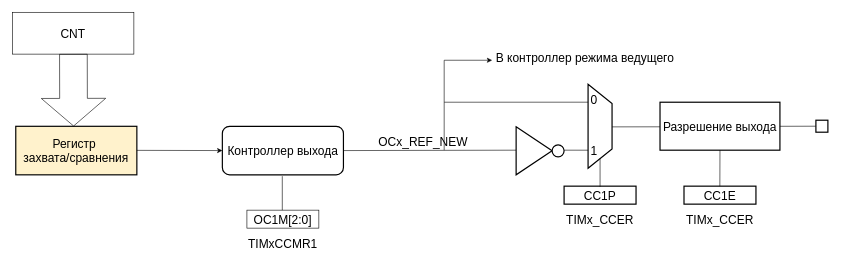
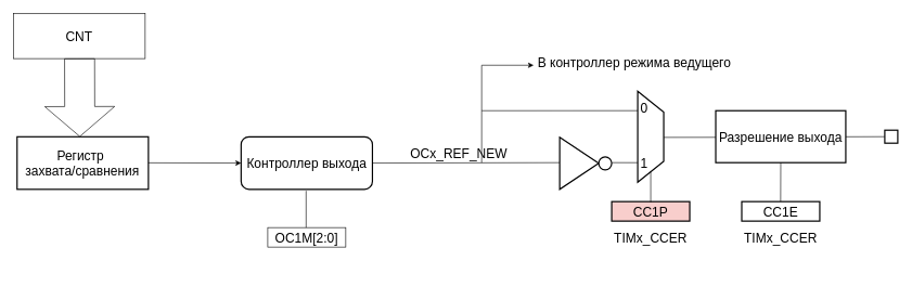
  <mxCell id="0" />
  <mxCell id="1" parent="0" />
- <mxCell id="2" value="&lt;font style=&quot;font-size: 20px;&quot;&gt;Регистр&amp;nbsp;&lt;/font&gt;&lt;div&gt;&lt;font style=&quot;font-size: 20px;&quot;&gt;захвата/сравнения&lt;/font&gt;&lt;/div&gt;" style="rounded=0;whiteSpace=wrap;html=1;strokeWidth=1.968;fillColor=#fff2cc;" vertex="1" parent="1"><mxGeometry x="25.44" y="210.16" width="201.97" height="80.94" as="geometry" /></mxCell>
+ <mxCell id="2" value="&lt;font style=&quot;font-size: 20px;&quot;&gt;Регистр&amp;nbsp;&lt;/font&gt;&lt;div&gt;&lt;font style=&quot;font-size: 20px;&quot;&gt;захвата/сравнения&lt;/font&gt;&lt;/div&gt;" style="rounded=0;whiteSpace=wrap;html=1;strokeWidth=1.968;" vertex="1" parent="1"><mxGeometry x="25.44" y="210.16" width="201.97" height="80.94" as="geometry" /></mxCell>
  <mxCell id="3" value="&lt;font style=&quot;font-size: 20px;&quot;&gt;CNT&lt;/font&gt;" style="rounded=0;whiteSpace=wrap;html=1;" vertex="1" parent="1"><mxGeometry x="20" y="20" width="202.43" height="69.76" as="geometry" /></mxCell>
  <mxCell id="4" value="" style="shape=flexArrow;endArrow=classic;html=1;rounded=0;endWidth=60.243;endSize=15.014;width=46.207;" edge="1" parent="1"><mxGeometry width="50" height="50" relative="1" as="geometry"><mxPoint x="121.57" y="89.55" as="sourcePoint" /><mxPoint x="121.89" y="210.16" as="targetPoint" /></mxGeometry></mxCell>
  <mxCell id="5" value="&lt;span style=&quot;font-size: 20px;&quot;&gt;Контроллер выхода&lt;/span&gt;" style="whiteSpace=wrap;html=1;strokeWidth=1.968;rounded=1;" vertex="1" parent="1"><mxGeometry x="370" y="210.16" width="201.97" height="80.94" as="geometry" /></mxCell>
  <mxCell id="6" value="" style="endArrow=classic;html=1;rounded=0;entryX=0;entryY=0.5;entryDx=0;entryDy=0;" edge="1" parent="1" target="5"><mxGeometry width="50" height="50" relative="1" as="geometry"><mxPoint x="227.41" y="250.29" as="sourcePoint" /><mxPoint x="295.44" y="250.29" as="targetPoint" /></mxGeometry></mxCell>
  <mxCell id="7" value="&lt;font style=&quot;font-size: 20px;&quot;&gt;OC1M[2:0]&lt;/font&gt;" style="rounded=0;whiteSpace=wrap;html=1;" vertex="1" parent="1"><mxGeometry x="410.98" y="350" width="120" height="30" as="geometry" /></mxCell>
  <mxCell id="8" value="" style="endArrow=none;html=1;rounded=0;entryX=0.495;entryY=1.028;entryDx=0;entryDy=0;entryPerimeter=0;" edge="1" parent="1" target="5"><mxGeometry width="50" height="50" relative="1" as="geometry"><mxPoint x="470" y="350" as="sourcePoint" /><mxPoint x="470" y="300" as="targetPoint" /></mxGeometry></mxCell>
- <mxCell id="9" value="&lt;font style=&quot;font-size: 20px;&quot;&gt;TIMxCCMR1&lt;/font&gt;" style="text;html=1;align=center;verticalAlign=middle;whiteSpace=wrap;rounded=0;" vertex="1" parent="1"><mxGeometry x="440.99" y="390" width="60" height="30" as="geometry" /></mxCell>
  <mxCell id="10" value="" style="verticalLabelPosition=middle;verticalAlign=middle;html=1;shape=trapezoid;perimeter=trapezoidPerimeter;whiteSpace=wrap;size=0.23;arcSize=10;flipV=1;labelPosition=center;align=center;rotation=-90;strokeWidth=2;" vertex="1" parent="1"><mxGeometry x="930" y="190" width="140" height="40" as="geometry" /></mxCell>
  <mxCell id="11" value="" style="endArrow=none;html=1;rounded=0;exitX=1;exitY=0.5;exitDx=0;exitDy=0;" edge="1" parent="1" source="5"><mxGeometry width="50" height="50" relative="1" as="geometry"><mxPoint x="650" y="250" as="sourcePoint" /><mxPoint x="860" y="250" as="targetPoint" /></mxGeometry></mxCell>
  <mxCell id="12" value="" style="triangle;whiteSpace=wrap;html=1;strokeWidth=2;" vertex="1" parent="1"><mxGeometry x="860" y="211.1" width="60" height="80" as="geometry" /></mxCell>
  <mxCell id="13" value="" style="ellipse;whiteSpace=wrap;html=1;aspect=fixed;strokeWidth=2;" vertex="1" parent="1"><mxGeometry x="920" y="241.1" width="20" height="20" as="geometry" /></mxCell>
  <mxCell id="14" value="" style="endArrow=none;html=1;rounded=0;entryX=0.214;entryY=1;entryDx=0;entryDy=0;entryPerimeter=0;" edge="1" parent="1" target="10"><mxGeometry width="50" height="50" relative="1" as="geometry"><mxPoint x="940" y="250" as="sourcePoint" /><mxPoint x="990" y="200" as="targetPoint" /></mxGeometry></mxCell>
  <mxCell id="15" value="" style="endArrow=none;html=1;rounded=0;entryX=0.786;entryY=1;entryDx=0;entryDy=0;entryPerimeter=0;" edge="1" parent="1" target="10"><mxGeometry width="50" height="50" relative="1" as="geometry"><mxPoint x="740" y="250" as="sourcePoint" /><mxPoint x="740" y="120" as="targetPoint" /><Array as="points"><mxPoint x="740" y="170" /></Array></mxGeometry></mxCell>
  <mxCell id="16" value="" style="endArrow=none;html=1;rounded=0;" edge="1" parent="1"><mxGeometry width="50" height="50" relative="1" as="geometry"><mxPoint x="1020" y="211.1" as="sourcePoint" /><mxPoint x="1100" y="211" as="targetPoint" /></mxGeometry></mxCell>
  <mxCell id="17" value="&lt;font style=&quot;font-size: 20px;&quot;&gt;Разрешение выхода&lt;/font&gt;" style="rounded=0;whiteSpace=wrap;html=1;strokeWidth=2;" vertex="1" parent="1"><mxGeometry x="1100" y="170" width="200" height="80" as="geometry" /></mxCell>
  <mxCell id="18" value="" style="endArrow=none;html=1;rounded=0;" edge="1" parent="1"><mxGeometry width="50" height="50" relative="1" as="geometry"><mxPoint x="1300" y="210.16" as="sourcePoint" /><mxPoint x="1360" y="210" as="targetPoint" /></mxGeometry></mxCell>
  <mxCell id="19" value="" style="whiteSpace=wrap;html=1;aspect=fixed;strokeWidth=2;" vertex="1" parent="1"><mxGeometry x="1360" y="200" width="20" height="20" as="geometry" /></mxCell>
  <mxCell id="20" value="&lt;font style=&quot;font-size: 20px;&quot;&gt;1&lt;/font&gt;" style="text;html=1;align=center;verticalAlign=middle;whiteSpace=wrap;rounded=0;" vertex="1" parent="1"><mxGeometry x="980" y="245.63" width="20" height="10" as="geometry" /></mxCell>
  <mxCell id="21" value="&lt;font style=&quot;font-size: 20px;&quot;&gt;0&lt;/font&gt;" style="text;html=1;align=center;verticalAlign=middle;whiteSpace=wrap;rounded=0;" vertex="1" parent="1"><mxGeometry x="980" y="160" width="20" height="10" as="geometry" /></mxCell>
- <mxCell id="22" value="&lt;font style=&quot;font-size: 20px;&quot;&gt;CC1P&lt;/font&gt;" style="rounded=0;whiteSpace=wrap;html=1;strokeWidth=2;" vertex="1" parent="1"><mxGeometry x="940" y="310" width="120" height="30" as="geometry" /></mxCell>
+ <mxCell id="22" value="&lt;font style=&quot;font-size: 20px;&quot;&gt;CC1P&lt;/font&gt;" style="rounded=0;whiteSpace=wrap;html=1;strokeWidth=2;fillColor=#f8cecc;" vertex="1" parent="1"><mxGeometry x="940" y="310" width="120" height="30" as="geometry" /></mxCell>
  <mxCell id="23" value="" style="endArrow=classic;html=1;rounded=0;" edge="1" parent="1"><mxGeometry width="50" height="50" relative="1" as="geometry"><mxPoint x="740" y="170" as="sourcePoint" /><mxPoint x="820" y="100" as="targetPoint" /><Array as="points"><mxPoint x="740" y="100" /></Array></mxGeometry></mxCell>
  <mxCell id="24" value="&lt;font style=&quot;font-size: 20px;&quot;&gt;TIMx_CCER&lt;/font&gt;" style="text;html=1;align=center;verticalAlign=middle;whiteSpace=wrap;rounded=0;" vertex="1" parent="1"><mxGeometry x="970" y="350" width="60" height="30" as="geometry" /></mxCell>
  <mxCell id="25" value="" style="endArrow=none;html=1;rounded=0;entryX=0;entryY=0.5;entryDx=0;entryDy=0;" edge="1" parent="1" target="10"><mxGeometry width="50" height="50" relative="1" as="geometry"><mxPoint x="1000" y="311.1" as="sourcePoint" /><mxPoint x="1050" y="261.1" as="targetPoint" /></mxGeometry></mxCell>
  <mxCell id="26" value="&lt;font style=&quot;font-size: 20px;&quot;&gt;В контроллер режима ведущего&lt;/font&gt;" style="text;html=1;align=center;verticalAlign=middle;whiteSpace=wrap;rounded=0;" vertex="1" parent="1"><mxGeometry x="820" y="80" width="310" height="30" as="geometry" /></mxCell>
  <mxCell id="27" value="&lt;font style=&quot;font-size: 20px;&quot;&gt;CC1E&lt;/font&gt;" style="rounded=0;whiteSpace=wrap;html=1;strokeWidth=2;" vertex="1" parent="1"><mxGeometry x="1140" y="310" width="120" height="30" as="geometry" /></mxCell>
  <mxCell id="28" value="" style="endArrow=none;html=1;rounded=0;entryX=0.5;entryY=1;entryDx=0;entryDy=0;" edge="1" parent="1" target="17"><mxGeometry width="50" height="50" relative="1" as="geometry"><mxPoint x="1199.8" y="310" as="sourcePoint" /><mxPoint x="1199.8" y="262.9" as="targetPoint" /></mxGeometry></mxCell>
  <mxCell id="29" value="&lt;font style=&quot;font-size: 20px;&quot;&gt;TIMx_CCER&lt;/font&gt;" style="text;html=1;align=center;verticalAlign=middle;whiteSpace=wrap;rounded=0;" vertex="1" parent="1"><mxGeometry x="1170" y="350" width="60" height="30" as="geometry" /></mxCell>
  <mxCell id="30" value="&lt;font style=&quot;font-size: 20px;&quot;&gt;OCx_REF_NEW&lt;/font&gt;" style="text;html=1;align=center;verticalAlign=middle;whiteSpace=wrap;rounded=0;" vertex="1" parent="1"><mxGeometry x="675" y="220" width="60" height="30" as="geometry" /></mxCell>
